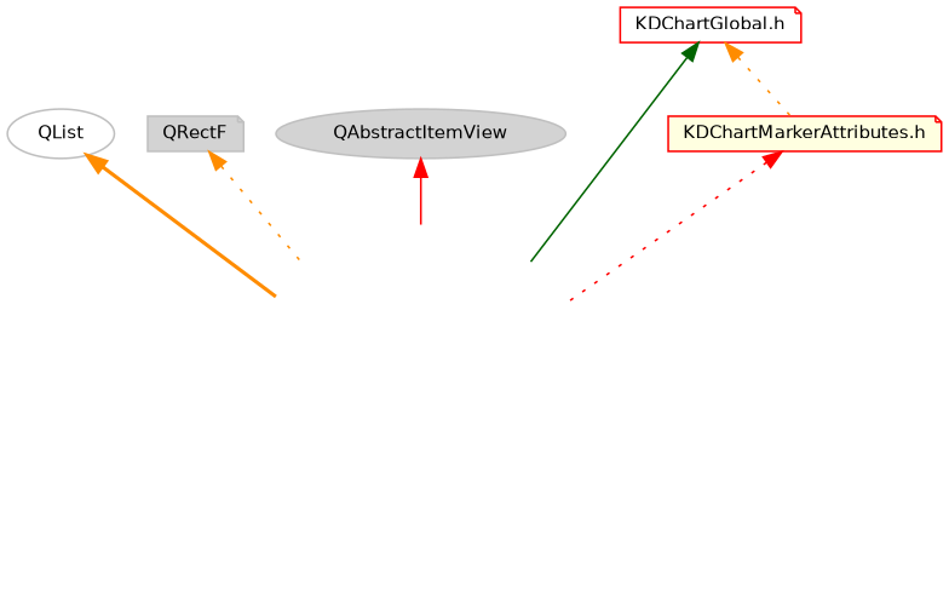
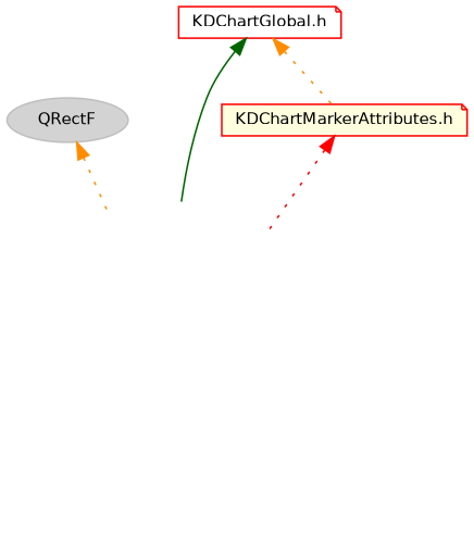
  digraph {
    node [color=grey75 fillcolor=white fontname=Helvetica fontsize=10 shape=ellipse style=filled]
    edge [color=darkorange dir=back fontname=Helvetica fontsize=10 labelfontname=Helvetica labelfontsize=10 style=dotted]
    n1 [color=white fontcolor=white height=0.2 label="KDChartAbstractDiagram.h" shape=circle width=0.4]
-   n2 [height=0.2 label=QList width=0.4]
-   n3 [fillcolor=lightgrey height=0.2 label=QRectF shape=note width=0.4]
-   n4 [fillcolor=lightgrey height=0.2 label=QAbstractItemView width=0.4]
+   n3 [fillcolor=lightgrey height=0.2 label=QRectF width=0.4]
    n5 [color=red height=0.2 label="KDChartGlobal.h" shape=note width=0.4]
    n6 [color=red fillcolor=lightyellow height=0.2 label="KDChartMarkerAttributes.h" shape=note width=0.4]
-   n2 -> n1 [style=bold]
    n3 -> n1
-   n4 -> n1 [color=red style=solid]
    n5 -> n1 [color=darkgreen style=solid]
    n5 -> n6
    n6 -> n1 [color=red]
  }
